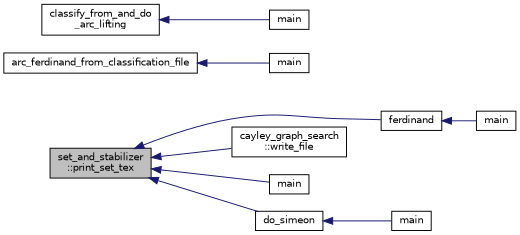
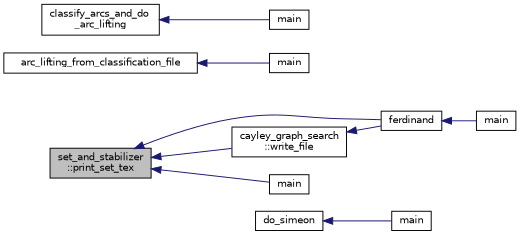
  digraph {
    rankdir=LR
    node [color=black fillcolor=white fontname=Helvetica fontsize=10 shape=record style=filled]
    edge [color=midnightblue dir=back fontname=Helvetica fontsize=10 labelfontname=Helvetica labelfontsize=10 style=solid]
    n1 [fillcolor=grey75 fontcolor=black height=0.2 label="set_and_stabilizer\l::print_set_tex" width=0.4]
    n2 [height=0.2 label=ferdinand width=0.4]
    n3 [height=0.2 label="cayley_graph_search\l::write_file" width=0.4]
    n4 [height=0.2 label=main width=0.4]
    n5 [height=0.2 label=do_simeon width=0.4]
-   n6 [height=0.2 label=arc_ferdinand_from_classification_file width=0.4]
+   n6 [height=0.2 label=arc_lifting_from_classification_file width=0.4]
    n7 [height=0.2 label=main width=0.4]
    n8 [height=0.2 label=main width=0.4]
    n9 [height=0.2 label=main width=0.4]
-   n10 [height=0.2 label="classify_from_and_do\l_arc_lifting" width=0.4]
+   n10 [height=0.2 label="classify_arcs_and_do\l_arc_lifting" width=0.4]
    n11 [height=0.2 label=main width=0.4]
    n1 -> n2
    n1 -> n3
    n1 -> n4
-   n1 -> n5
    n2 -> n8
+   n3 -> n2
    n5 -> n9
    n6 -> n7
    n10 -> n11
  }
